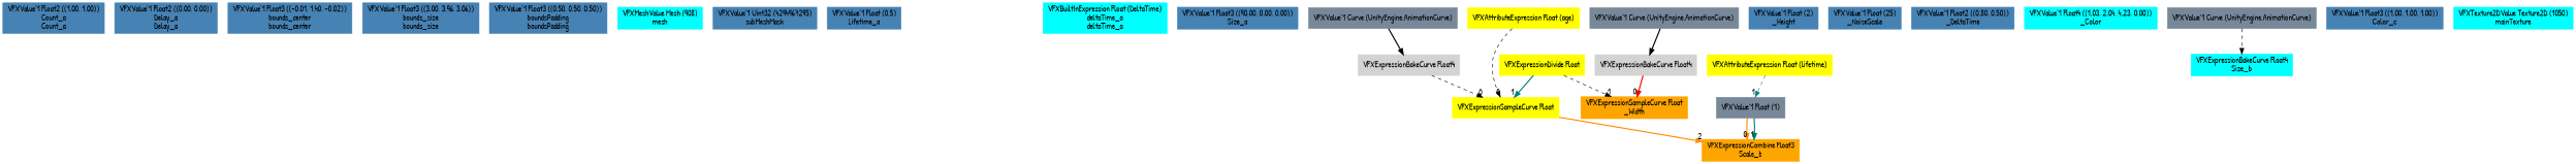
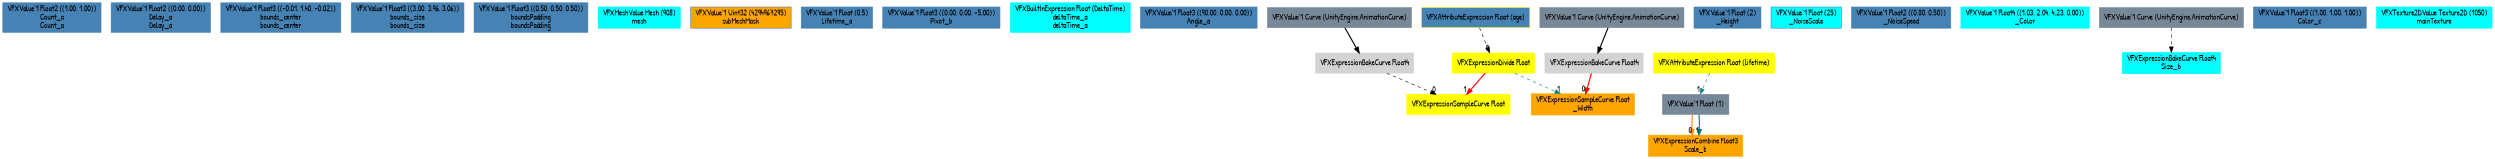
  digraph {
    fontname="Patrick Hand"
    node [color=steelblue fontname="Patrick Hand" shape=box style=filled]
    edge [color=black fontname="Patrick Hand" headlabel=0 style=bold]
    n1 [label="VFXValue`1 Float2 ((1.00, 1.00))\nCount_a\nCount_a"]
    n2 [label="VFXValue`1 Float2 ((0.00, 0.00))\nDelay_a\nDelay_a"]
    n3 [label="VFXValue`1 Float3 ((-0.01, 1.40, -0.02))\nbounds_center\nbounds_center"]
    n4 [label="VFXValue`1 Float3 ((3.00, 3.96, 3.06))\nbounds_size\nbounds_size"]
    n5 [label="VFXValue`1 Float3 ((0.50, 0.50, 0.50))\nboundsPadding\nboundsPadding"]
    n6 [color=cyan label="VFXMeshValue Mesh (908)\nmesh"]
-   n7 [label="VFXValue`1 Uint32 (4294967295)\nsubMeshMask"]
+   n7 [label="VFXValue`1 Uint32 (4294967295)\nsubMeshMask" fillcolor=orange]
    n8 [label="VFXValue`1 Float (0.5)\nLifetime_a"]
+   n9 [label="VFXValue`1 Float3 ((0.00, 0.00, -5.00))\nPivot_b"]
    n10 [color=cyan label="VFXBuiltInExpression Float (DeltaTime)\ndeltaTime_a\ndeltaTime_a"]
-   n11 [label="VFXValue`1 Float3 ((90.00, 0.00, 0.00))\nSize_a"]
+   n11 [label="VFXValue`1 Float3 ((90.00, 0.00, 0.00))\nAngle_a"]
    n12 [color=orange label="VFXExpressionCombine Float3\nScale_b"]
    n13 [color=lightslategray label="VFXValue`1 Float (1)"]
    n14 [color=yellow label="VFXExpressionSampleCurve Float"]
    n15 [color=lightgray label="VFXExpressionBakeCurve Float4"]
    n16 [color=lightslategray label="VFXValue`1 Curve (UnityEngine.AnimationCurve)"]
    n17 [color=yellow label="VFXExpressionDivide Float"]
    n18 [color=orange label="VFXExpressionSampleCurve Float\n_Width"]
-   n19 [color=yellow label="VFXAttributeExpression Float (age)"]
+   n19 [color=yellow label="VFXAttributeExpression Float (age)" fillcolor=steelblue]
    n20 [color=yellow label="VFXAttributeExpression Float (lifetime)"]
    n21 [color=lightgray label="VFXExpressionBakeCurve Float4"]
    n22 [color=lightslategray label="VFXValue`1 Curve (UnityEngine.AnimationCurve)"]
    n23 [label="VFXValue`1 Float (2)\n_Height"]
-   n24 [label="VFXValue`1 Float (25)\n_NoiseScale"]
-   n25 [label="VFXValue`1 Float2 ((0.80, 0.50))\n_DeltaTime"]
+   n24 [label="VFXValue`1 Float (25)\n_NoiseScale" fillcolor=cyan]
+   n25 [label="VFXValue`1 Float2 ((0.80, 0.50))\n_NoiseSpeed"]
    n26 [color=cyan label="VFXValue`1 Float4 ((1.03, 2.04, 4.23, 0.00))\n_Color"]
    n27 [color=cyan label="VFXExpressionBakeCurve Float4\nSize_b"]
    n28 [color=lightslategray label="VFXValue`1 Curve (UnityEngine.AnimationCurve)"]
    n29 [label="VFXValue`1 Float3 ((1.00, 1.00, 1.00))\nColor_c"]
    n30 [color=cyan label="VFXTexture2DValue Texture2D (1050)\nmainTexture"]
    n13 -> n12 [color=darkorange]
    n13 -> n12 [color=teal headlabel=1]
-   n14 -> n12 [color=darkorange headlabel=2]
    n15 -> n14 [style=dashed]
    n16 -> n15 [headlabel=""]
-   n17 -> n14 [color=teal headlabel=1]
-   n17 -> n18 [headlabel=1 style=dashed]
-   n19 -> n14 [style=dashed]
+   n17 -> n14 [color=red headlabel=1]
+   n17 -> n18 [color=teal headlabel=1 style=dashed]
+   n19 -> n17 [style=dashed]
    n20 -> n13 [color=teal headlabel=1 style=dashed]
    n21 -> n18 [color=red]
    n22 -> n21 [headlabel=""]
    n28 -> n27 [style=dashed headlabel=""]
  }
